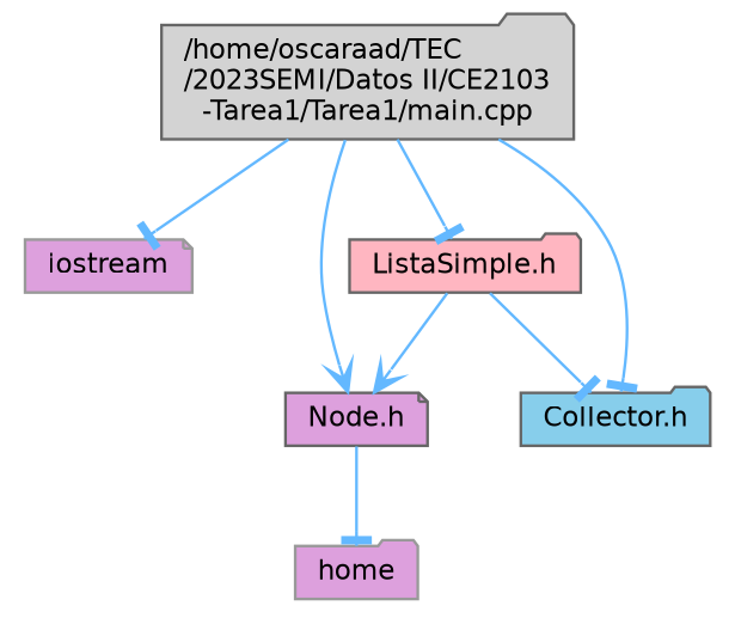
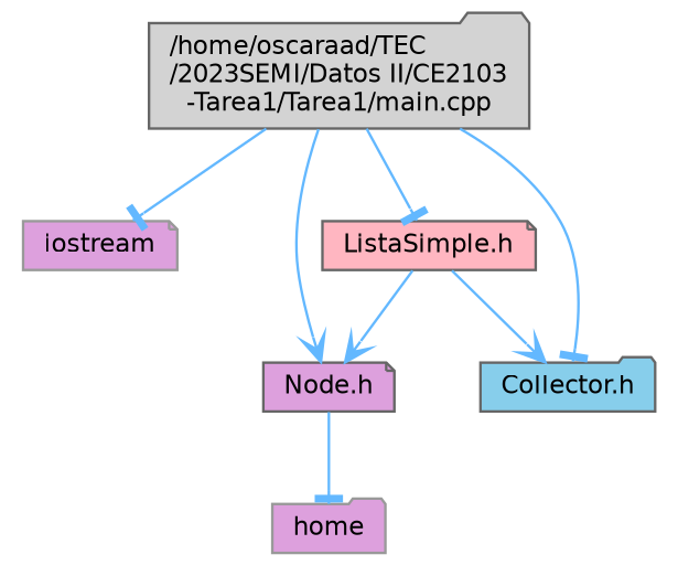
  digraph {
    node [color=grey40 fillcolor=plum fontname=Helvetica fontsize=10 shape=folder style=filled]
    edge [arrowhead=tee color=steelblue1 fontname=Helvetica fontsize=10 labelfontname=Helvetica labelfontsize=10 style=solid]
    n1 [color=gray40 fillcolor=lightgrey fontcolor=black height=0.2 label="/home/oscaraad/TEC\l/2023SEMI/Datos II/CE2103\l-Tarea1/Tarea1/main.cpp" width=0.4]
    n2 [color=grey60 height=0.2 label=iostream shape=note width=0.4]
    n3 [height=0.2 label="Node.h" shape=note width=0.4]
-   n4 [fillcolor=lightpink height=0.2 label="ListaSimple.h" width=0.4]
+   n4 [fillcolor=lightpink height=0.2 label="ListaSimple.h" shape=note width=0.4]
    n5 [fillcolor=skyblue height=0.2 label="Collector.h" width=0.4]
    n6 [color=grey60 height=0.2 label=home width=0.4]
    n1 -> n2
    n1 -> n3 [arrowhead=vee]
    n1 -> n4
    n1 -> n5
    n3 -> n6
    n4 -> n3 [arrowhead=vee]
-   n4 -> n5
+   n4 -> n5 [arrowhead=vee]
  }
